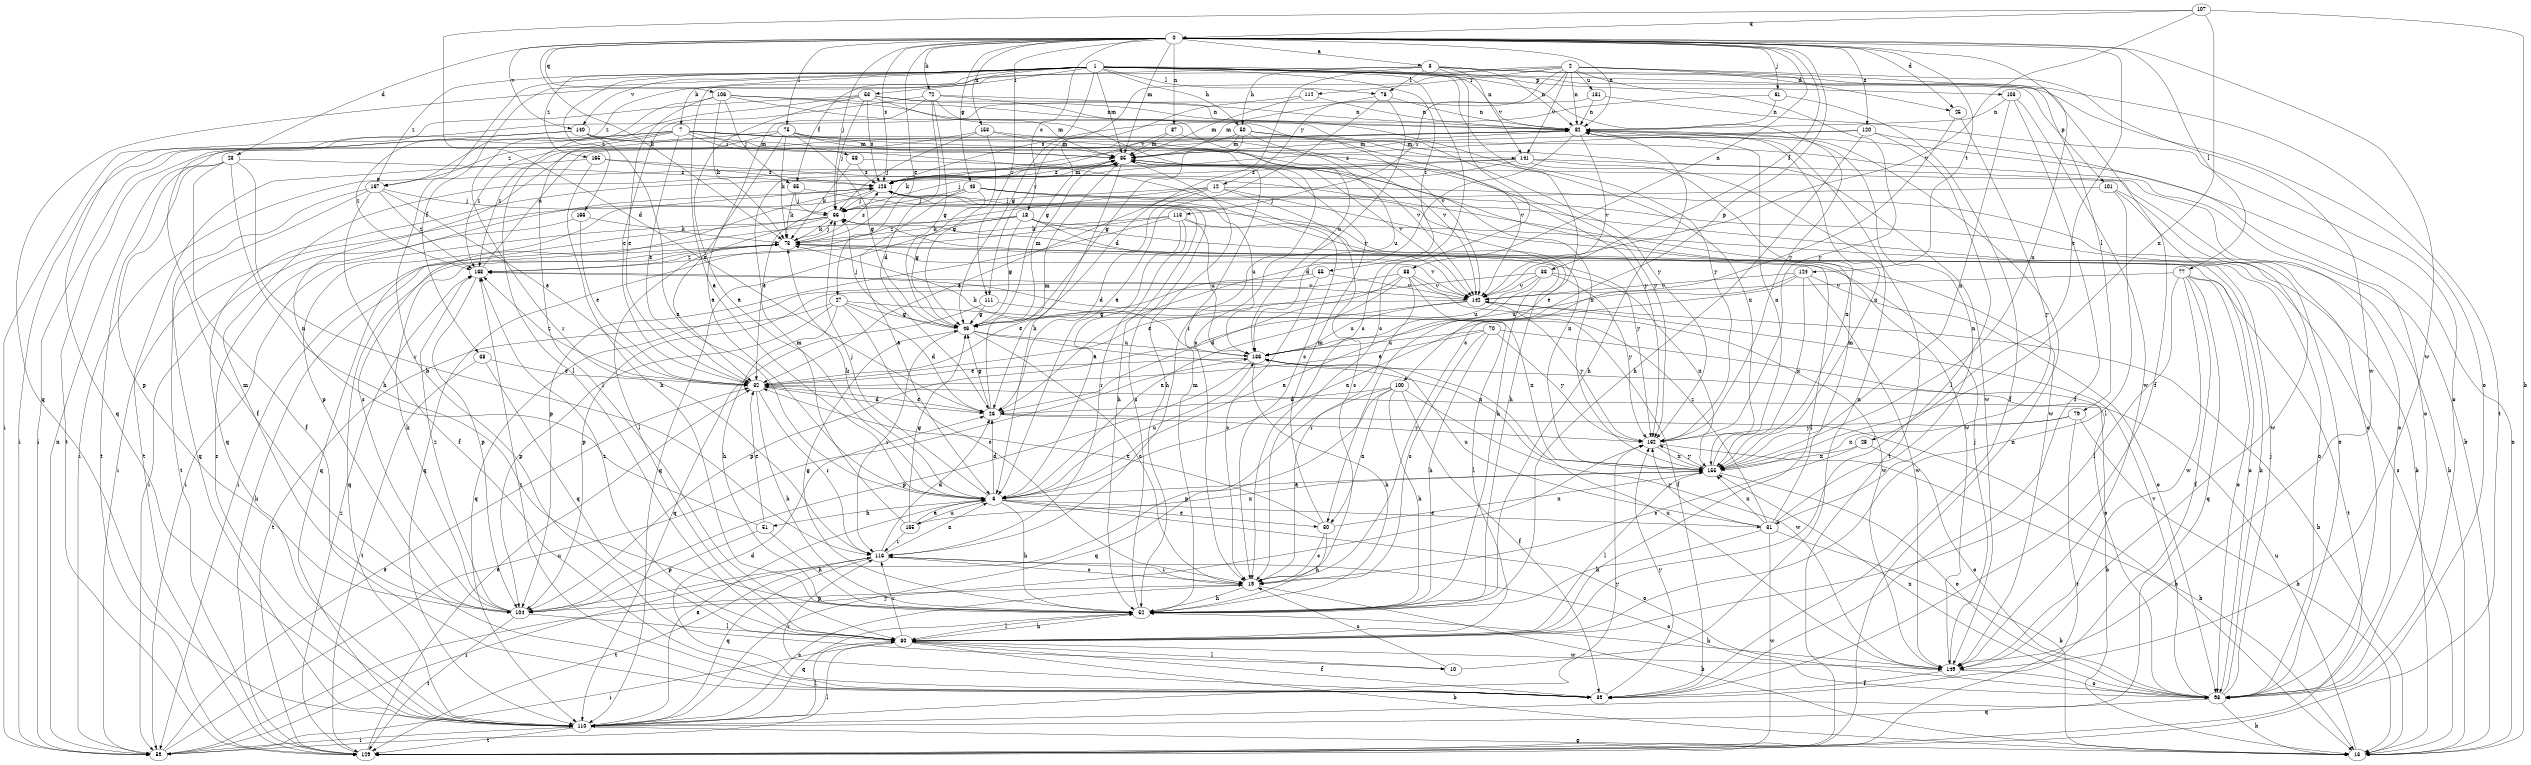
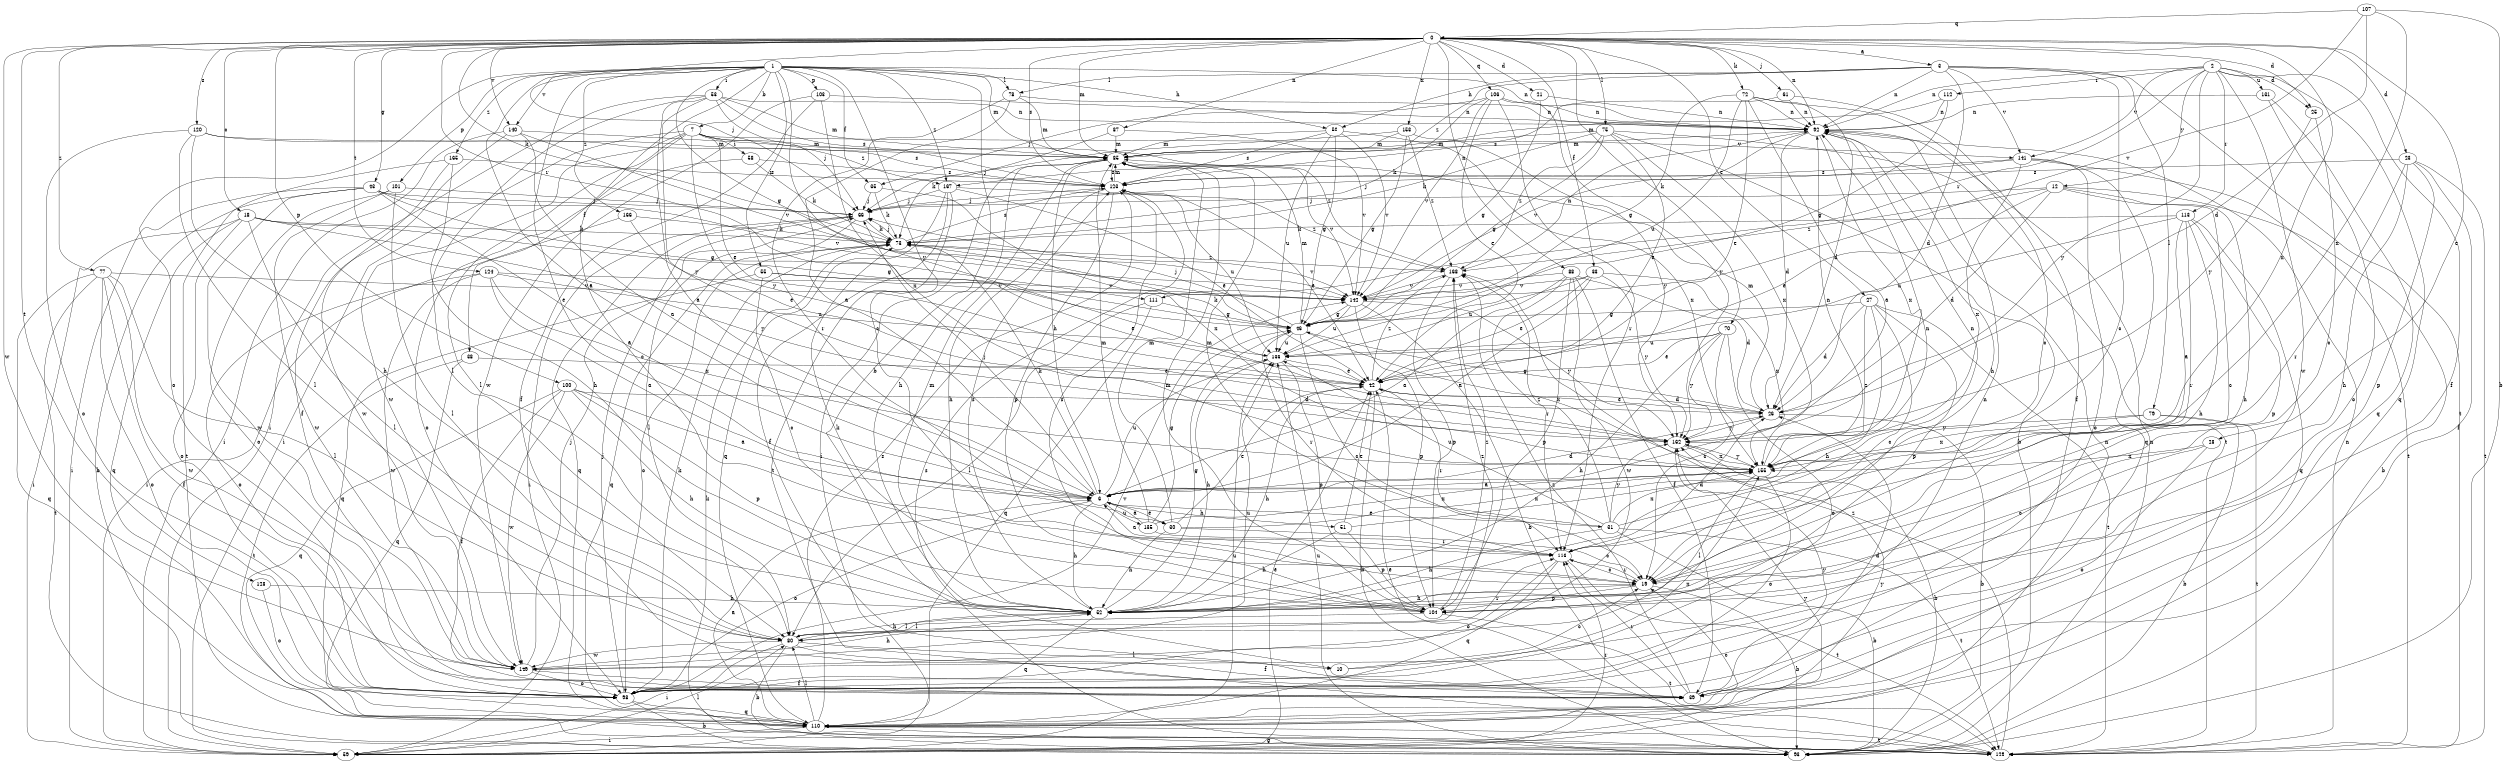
  strict digraph {
    0
    3
    18
+   21
    23
    25
    27
    28
    33
    43
    61
    66
    70
    72
    73
    75
    77
    85
    87
    88
-   92 [label=82]
+   92
    100
    106
    111
    120
    123
    124
+   128
    140
    149
    153
    155
    19
    50
    78
    167
    141
    26
    79
    129
    46
    98
    162
    110
    59
    80
    39
    52
    104
    116
    6
    136
-   32
+   32 [label=42]
    142
-   13
+   13 [label=93]
    168
    35
    107
    1
    7
    10
    30
    38
    53
    55
    101
    103
    165
    166
    31
    51
    135
    58
    2
    12
    112
    113
    131
    0 -> 3 [label=a]
    0 -> 18 [label=c]
+   0 -> 21 [label=d]
    0 -> 23 [label=d]
    0 -> 25 [label=d]
    0 -> 27 [label=e]
    0 -> 28 [label=e]
    0 -> 33 [label=f]
    0 -> 43 [label=g]
    0 -> 61 [label=j]
    0 -> 66 [label=j]
+   0 -> 70 [label=k]
    0 -> 72 [label=k]
    0 -> 73 [label=k]
    0 -> 75 [label=l]
-   0 -> 77 [label=l]
+   0 -> 77 [label=z]
    0 -> 85 [label=m]
    0 -> 87 [label=n]
    0 -> 88 [label=n]
    0 -> 92 [label=n]
    0 -> 100 [label=p]
    0 -> 106 [label=q]
    0 -> 111 [label=r]
    0 -> 120 [label=s]
    0 -> 123 [label=s]
    0 -> 124 [label=t]
+   0 -> 128 [label=t]
    0 -> 140 [label=v]
    0 -> 149 [label=w]
    0 -> 153 [label=x]
    0 -> 155 [label=x]
    3 -> 92 [label=n]
    3 -> 19 [label=c]
    3 -> 50 [label=h]
    3 -> 78 [label=l]
    3 -> 167 [label=z]
    3 -> 141 [label=v]
    3 -> 26 [label=d]
    3 -> 79 [label=l]
    3 -> 129 [label=t]
    18 -> 73 [label=k]
    18 -> 46 [label=g]
    18 -> 98 [label=o]
    18 -> 162 [label=y]
    18 -> 110 [label=q]
    18 -> 59 [label=i]
    18 -> 80 [label=l]
+   21 -> 92 [label=n]
+   21 -> 46 [label=g]
    23 -> 123 [label=s]
    23 -> 129 [label=t]
    23 -> 39 [label=f]
    23 -> 52 [label=h]
    23 -> 104 [label=p]
    23 -> 116 [label=r]
    25 -> 19 [label=c]
-   25 -> 31 [label=y]
-   27 -> 155 [label=x]
+   25 -> 162 [label=y]
+   27 -> 155 [label=z]
    27 -> 19 [label=c]
    27 -> 26 [label=d]
    27 -> 129 [label=t]
    27 -> 46 [label=g]
    27 -> 52 [label=h]
    27 -> 104 [label=p]
    28 -> 155 [label=x]
    28 -> 19 [label=c]
    28 -> 98 [label=o]
    33 -> 155 [label=x]
    33 -> 162 [label=y]
    33 -> 6 [label=a]
    33 -> 136 [label=u]
    33 -> 32 [label=e]
    33 -> 142 [label=v]
    43 -> 66 [label=j]
    43 -> 149 [label=w]
    43 -> 46 [label=g]
    43 -> 59 [label=i]
    43 -> 6 [label=a]
    43 -> 142 [label=v]
    43 -> 13 [label=b]
    61 -> 92 [label=n]
    61 -> 123 [label=s]
    61 -> 39 [label=f]
    66 -> 73 [label=k]
    66 -> 110 [label=q]
    66 -> 59 [label=i]
    66 -> 80 [label=l]
    70 -> 19 [label=c]
    70 -> 98 [label=o]
    70 -> 162 [label=y]
    70 -> 52 [label=h]
    70 -> 136 [label=u]
    70 -> 32 [label=e]
    72 -> 92 [label=n]
    72 -> 19 [label=c]
    72 -> 26 [label=d]
    72 -> 46 [label=g]
    72 -> 6 [label=a]
    72 -> 136 [label=u]
    72 -> 32 [label=e]
    73 -> 66 [label=j]
    73 -> 123 [label=s]
    73 -> 98 [label=o]
    73 -> 110 [label=q]
    73 -> 142 [label=v]
    73 -> 168 [label=z]
    75 -> 73 [label=k]
    75 -> 85 [label=m]
    75 -> 155 [label=x]
    75 -> 129 [label=t]
    75 -> 46 [label=g]
    75 -> 32 [label=e]
    75 -> 13 [label=b]
    75 -> 168 [label=z]
    77 -> 149 [label=w]
    77 -> 129 [label=t]
    77 -> 98 [label=o]
    77 -> 110 [label=q]
    77 -> 80 [label=l]
    77 -> 39 [label=f]
    77 -> 142 [label=v]
    85 -> 123 [label=s]
    85 -> 59 [label=i]
    85 -> 52 [label=h]
    85 -> 6 [label=h]
    85 -> 142 [label=v]
    87 -> 73 [label=k]
    87 -> 85 [label=m]
    87 -> 142 [label=v]
    88 -> 149 [label=w]
    88 -> 26 [label=d]
    88 -> 39 [label=f]
    88 -> 104 [label=p]
-   88 -> 19 [label=r]
+   88 -> 116 [label=r]
    88 -> 6 [label=a]
    88 -> 142 [label=v]
    92 -> 85 [label=m]
    92 -> 155 [label=x]
    92 -> 26 [label=d]
    92 -> 52 [label=h]
    92 -> 142 [label=v]
    100 -> 149 [label=w]
    100 -> 26 [label=d]
    100 -> 110 [label=q]
    100 -> 39 [label=f]
    100 -> 52 [label=h]
    100 -> 104 [label=p]
-   100 -> 30 [label=a]
+   100 -> 6 [label=a]
    106 -> 73 [label=k]
    106 -> 92 [label=n]
    106 -> 162 [label=y]
    106 -> 116 [label=r]
    106 -> 32 [label=e]
    106 -> 142 [label=v]
    106 -> 35 [label=j]
    111 -> 46 [label=g]
    111 -> 110 [label=q]
    111 -> 80 [label=l]
    120 -> 85 [label=m]
    120 -> 123 [label=s]
    120 -> 98 [label=o]
    120 -> 80 [label=l]
    120 -> 52 [label=h]
    123 -> 66 [label=j]
    123 -> 85 [label=m]
    123 -> 52 [label=h]
    123 -> 104 [label=p]
    123 -> 136 [label=u]
    123 -> 32 [label=e]
    124 -> 149 [label=w]
    124 -> 155 [label=x]
    124 -> 98 [label=o]
    124 -> 6 [label=a]
    124 -> 136 [label=u]
    124 -> 142 [label=v]
+   128 -> 98 [label=o]
+   128 -> 52 [label=h]
    140 -> 85 [label=m]
    140 -> 59 [label=i]
    140 -> 39 [label=f]
    140 -> 6 [label=a]
    140 -> 142 [label=v]
    149 -> 66 [label=j]
    149 -> 98 [label=o]
    149 -> 39 [label=f]
    149 -> 52 [label=h]
    149 -> 136 [label=u]
    153 -> 66 [label=j]
    153 -> 85 [label=m]
    153 -> 46 [label=g]
    153 -> 162 [label=y]
    153 -> 168 [label=z]
    155 -> 92 [label=n]
    155 -> 98 [label=o]
    155 -> 162 [label=y]
    155 -> 80 [label=l]
    155 -> 6 [label=a]
    19 -> 52 [label=h]
    19 -> 104 [label=p]
    19 -> 116 [label=r]
    19 -> 13 [label=b]
    50 -> 85 [label=m]
    50 -> 123 [label=s]
    50 -> 155 [label=x]
    50 -> 46 [label=g]
    50 -> 136 [label=u]
    50 -> 142 [label=v]
    78 -> 85 [label=m]
    78 -> 92 [label=n]
    78 -> 116 [label=r]
    78 -> 6 [label=a]
    167 -> 66 [label=j]
    167 -> 129 [label=t]
    167 -> 110 [label=q]
    167 -> 39 [label=f]
    167 -> 32 [label=e]
    167 -> 168 [label=z]
    141 -> 66 [label=j]
    141 -> 123 [label=s]
    141 -> 155 [label=x]
    141 -> 129 [label=t]
    141 -> 98 [label=o]
    141 -> 110 [label=q]
    26 -> 85 [label=m]
    26 -> 46 [label=g]
    26 -> 162 [label=y]
    26 -> 32 [label=e]
    26 -> 13 [label=b]
    79 -> 155 [label=x]
    79 -> 129 [label=t]
    79 -> 162 [label=y]
    79 -> 13 [label=b]
    129 -> 73 [label=k]
    129 -> 92 [label=n]
    129 -> 32 [label=e]
    129 -> 168 [label=z]
    46 -> 66 [label=j]
    46 -> 85 [label=m]
    46 -> 155 [label=x]
    46 -> 19 [label=c]
    46 -> 116 [label=r]
    46 -> 136 [label=u]
    98 -> 66 [label=j]
    98 -> 73 [label=k]
    98 -> 155 [label=x]
    98 -> 110 [label=q]
    98 -> 142 [label=v]
    98 -> 13 [label=b]
    162 -> 155 [label=x]
    162 -> 13 [label=b]
    110 -> 123 [label=s]
    110 -> 19 [label=c]
    110 -> 129 [label=t]
    110 -> 162 [label=y]
    110 -> 59 [label=i]
    110 -> 80 [label=l]
    110 -> 6 [label=a]
    110 -> 13 [label=g]
    59 -> 92 [label=n]
    59 -> 162 [label=y]
    59 -> 80 [label=l]
    59 -> 116 [label=r]
    59 -> 136 [label=u]
    59 -> 32 [label=e]
    80 -> 149 [label=w]
    80 -> 59 [label=i]
    80 -> 39 [label=f]
    80 -> 52 [label=h]
    80 -> 116 [label=r]
    80 -> 13 [label=b]
    80 -> 168 [label=z]
    80 -> 10 [label=l]
    39 -> 26 [label=d]
    39 -> 162 [label=y]
    39 -> 116 [label=r]
    39 -> 168 [label=z]
    52 -> 85 [label=m]
    52 -> 123 [label=s]
    52 -> 46 [label=g]
    52 -> 110 [label=q]
    52 -> 80 [label=l]
    104 -> 73 [label=k]
    104 -> 85 [label=m]
    104 -> 123 [label=s]
    104 -> 129 [label=t]
    104 -> 80 [label=l]
    104 -> 168 [label=z]
    116 -> 19 [label=c]
    116 -> 26 [label=d]
    116 -> 129 [label=t]
    116 -> 98 [label=o]
    116 -> 110 [label=q]
    116 -> 6 [label=a]
    6 -> 66 [label=j]
    6 -> 73 [label=k]
    6 -> 26 [label=d]
    6 -> 98 [label=o]
    6 -> 52 [label=h]
    6 -> 136 [label=u]
    6 -> 30 [label=e]
    6 -> 31 [label=e]
    6 -> 51 [label=h]
    6 -> 135 [label=u]
    136 -> 73 [label=k]
    136 -> 52 [label=h]
    136 -> 104 [label=p]
    136 -> 32 [label=e]
    32 -> 26 [label=d]
    32 -> 52 [label=h]
    32 -> 116 [label=r]
    32 -> 13 [label=b]
    32 -> 168 [label=z]
    142 -> 46 [label=g]
    142 -> 162 [label=y]
    142 -> 104 [label=p]
    142 -> 136 [label=u]
    142 -> 13 [label=b]
    13 -> 92 [label=n]
    13 -> 123 [label=s]
    13 -> 136 [label=u]
    168 -> 92 [label=n]
    168 -> 104 [label=p]
    168 -> 142 [label=v]
    35 -> 66 [label=j]
    35 -> 73 [label=k]
    35 -> 155 [label=x]
    107 -> 0 [label=q]
    107 -> 155 [label=x]
    107 -> 26 [label=d]
    107 -> 142 [label=v]
    107 -> 13 [label=b]
    1 -> 85 [label=m]
    1 -> 92 [label=n]
    1 -> 140 [label=v]
    1 -> 19 [label=c]
    1 -> 50 [label=h]
    1 -> 78 [label=l]
    1 -> 167 [label=z]
    1 -> 46 [label=g]
    1 -> 98 [label=o]
    1 -> 162 [label=y]
    1 -> 6 [label=a]
    1 -> 35 [label=f]
    1 -> 7 [label=b]
    1 -> 10 [label=b]
    1 -> 30 [label=e]
    1 -> 38 [label=f]
    1 -> 53 [label=i]
    1 -> 55 [label=i]
    1 -> 101 [label=p]
    1 -> 103 [label=p]
    1 -> 165 [label=z]
    1 -> 166 [label=z]
    7 -> 149 [label=w]
    7 -> 19 [label=c]
    7 -> 167 [label=z]
    7 -> 141 [label=v]
    7 -> 162 [label=y]
    7 -> 59 [label=i]
    7 -> 80 [label=l]
    7 -> 32 [label=e]
    7 -> 168 [label=z]
    7 -> 58 [label=i]
    10 -> 92 [label=n]
    10 -> 19 [label=c]
    30 -> 85 [label=m]
    30 -> 155 [label=x]
    30 -> 19 [label=c]
    30 -> 52 [label=h]
    30 -> 32 [label=e]
    38 -> 129 [label=t]
-   38 -> 80 [label=q]
+   38 -> 110 [label=q]
    38 -> 32 [label=e]
    53 -> 66 [label=j]
    53 -> 85 [label=m]
    53 -> 92 [label=n]
    53 -> 123 [label=s]
    53 -> 162 [label=y]
    53 -> 59 [label=i]
    53 -> 80 [label=l]
    53 -> 6 [label=a]
    55 -> 19 [label=c]
    55 -> 110 [label=q]
    55 -> 32 [label=e]
    55 -> 142 [label=v]
    101 -> 66 [label=j]
    101 -> 149 [label=w]
    101 -> 98 [label=o]
    101 -> 80 [label=l]
    103 -> 92 [label=n]
    103 -> 149 [label=w]
    103 -> 155 [label=x]
    103 -> 39 [label=f]
    165 -> 123 [label=s]
    165 -> 149 [label=w]
    165 -> 129 [label=t]
    165 -> 52 [label=h]
    166 -> 73 [label=k]
    166 -> 59 [label=i]
    166 -> 32 [label=e]
    31 -> 85 [label=m]
    31 -> 92 [label=n]
    31 -> 155 [label=x]
-   31 -> 129 [label=w]
+   31 -> 129 [label=t]
    31 -> 162 [label=y]
    31 -> 52 [label=h]
    31 -> 136 [label=u]
    31 -> 13 [label=b]
    31 -> 168 [label=z]
    51 -> 92 [label=n]
    51 -> 52 [label=h]
    51 -> 104 [label=p]
    51 -> 32 [label=e]
    135 -> 85 [label=m]
    135 -> 155 [label=x]
    135 -> 46 [label=g]
    135 -> 116 [label=r]
    135 -> 6 [label=a]
    58 -> 73 [label=k]
    58 -> 123 [label=s]
    58 -> 98 [label=o]
    2 -> 25 [label=d]
    2 -> 92 [label=n]
    2 -> 111 [label=r]
    2 -> 149 [label=w]
    2 -> 141 [label=v]
    2 -> 162 [label=y]
    2 -> 110 [label=q]
    2 -> 39 [label=f]
    2 -> 12 [label=y]
    2 -> 112 [label=r]
    2 -> 113 [label=r]
    2 -> 131 [label=u]
    12 -> 66 [label=j]
    12 -> 19 [label=c]
    12 -> 26 [label=d]
    12 -> 52 [label=h]
    12 -> 32 [label=e]
    12 -> 13 [label=b]
    12 -> 168 [label=z]
    112 -> 85 [label=m]
    112 -> 92 [label=n]
    112 -> 46 [label=g]
    113 -> 73 [label=k]
    113 -> 110 [label=q]
    113 -> 52 [label=h]
    113 -> 104 [label=p]
    113 -> 116 [label=r]
    113 -> 6 [label=a]
    113 -> 136 [label=u]
    131 -> 92 [label=n]
    131 -> 98 [label=o]
    131 -> 110 [label=q]
  }
